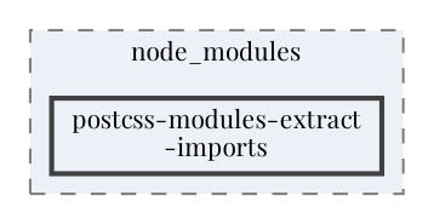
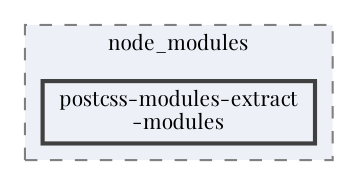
  digraph {
    compound=true
    fontname="Playfair Display"
-   n1 [color=grey25 fillcolor="#edf0f7" fontname="Playfair Display" fontsize=10 height=0.2 label="postcss-modules-extract\l-imports" shape=box style="filled,bold" width=0.4]
+   n1 [color=grey25 fillcolor="#edf0f7" fontname="Playfair Display" fontsize=10 height=0.2 label="postcss-modules-extract\l-modules" shape=box style="filled,bold" width=0.4]
    subgraph cluster_1 {
      bgcolor="#edf0f7"
      fontsize=10
      label=node_modules
      pencolor=grey50
      style="filled,dashed"
      n1
    }
  }
